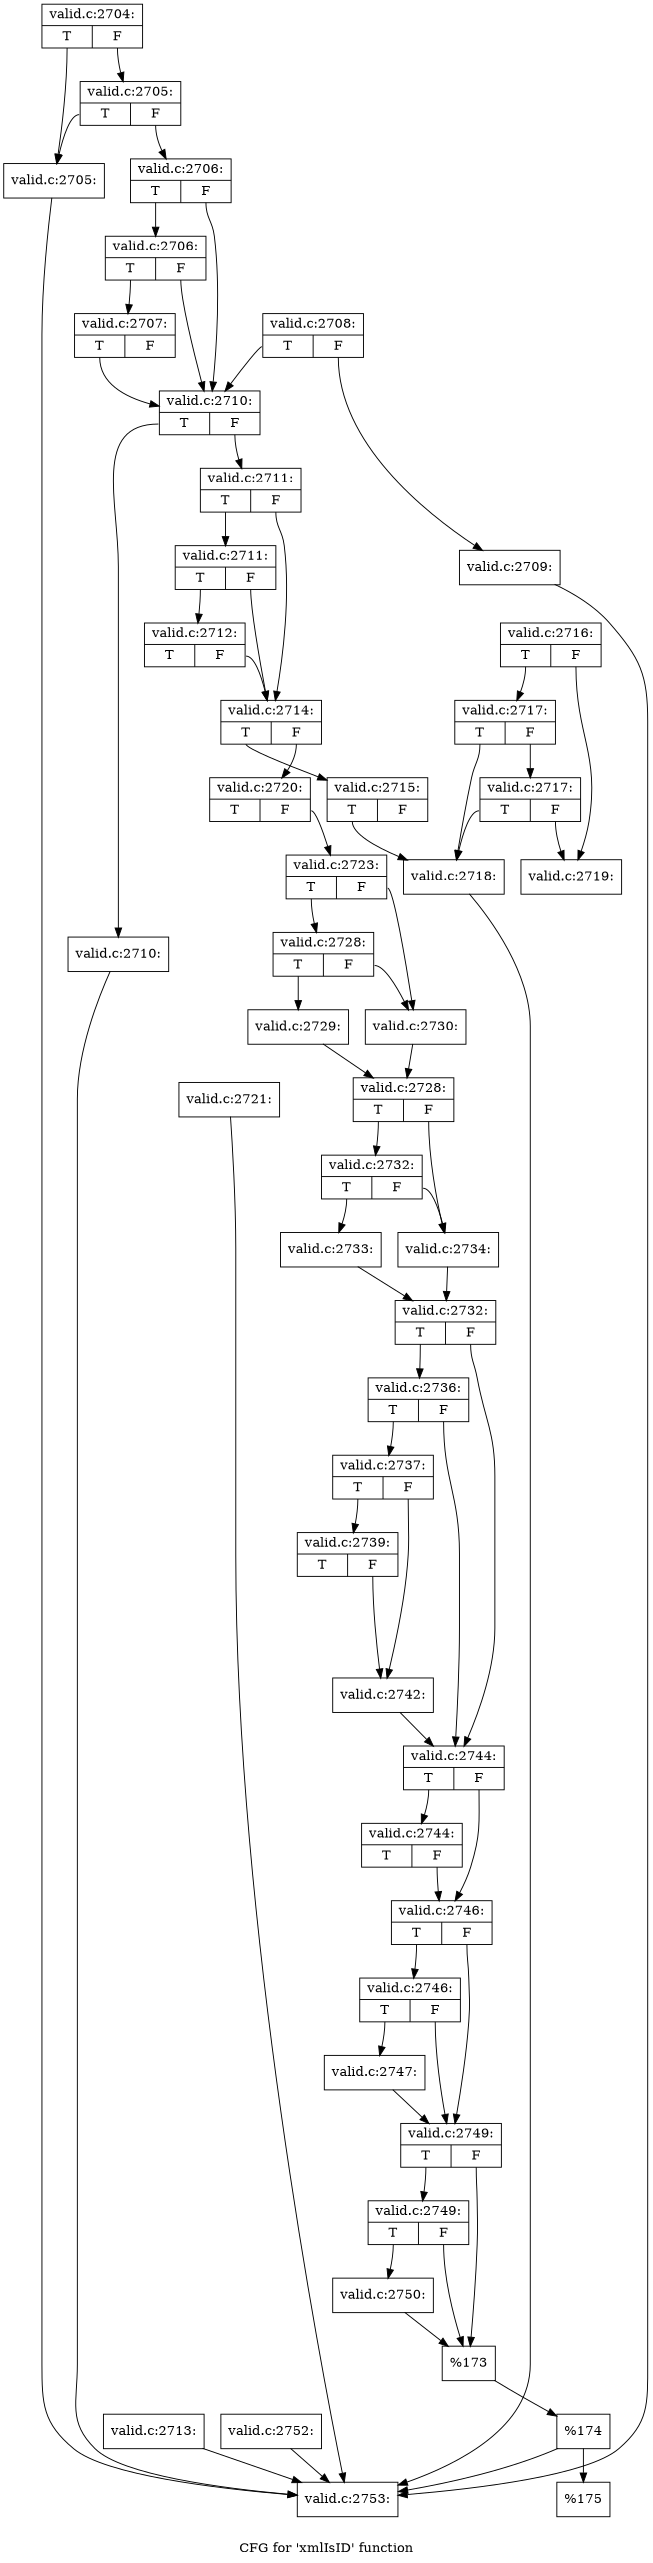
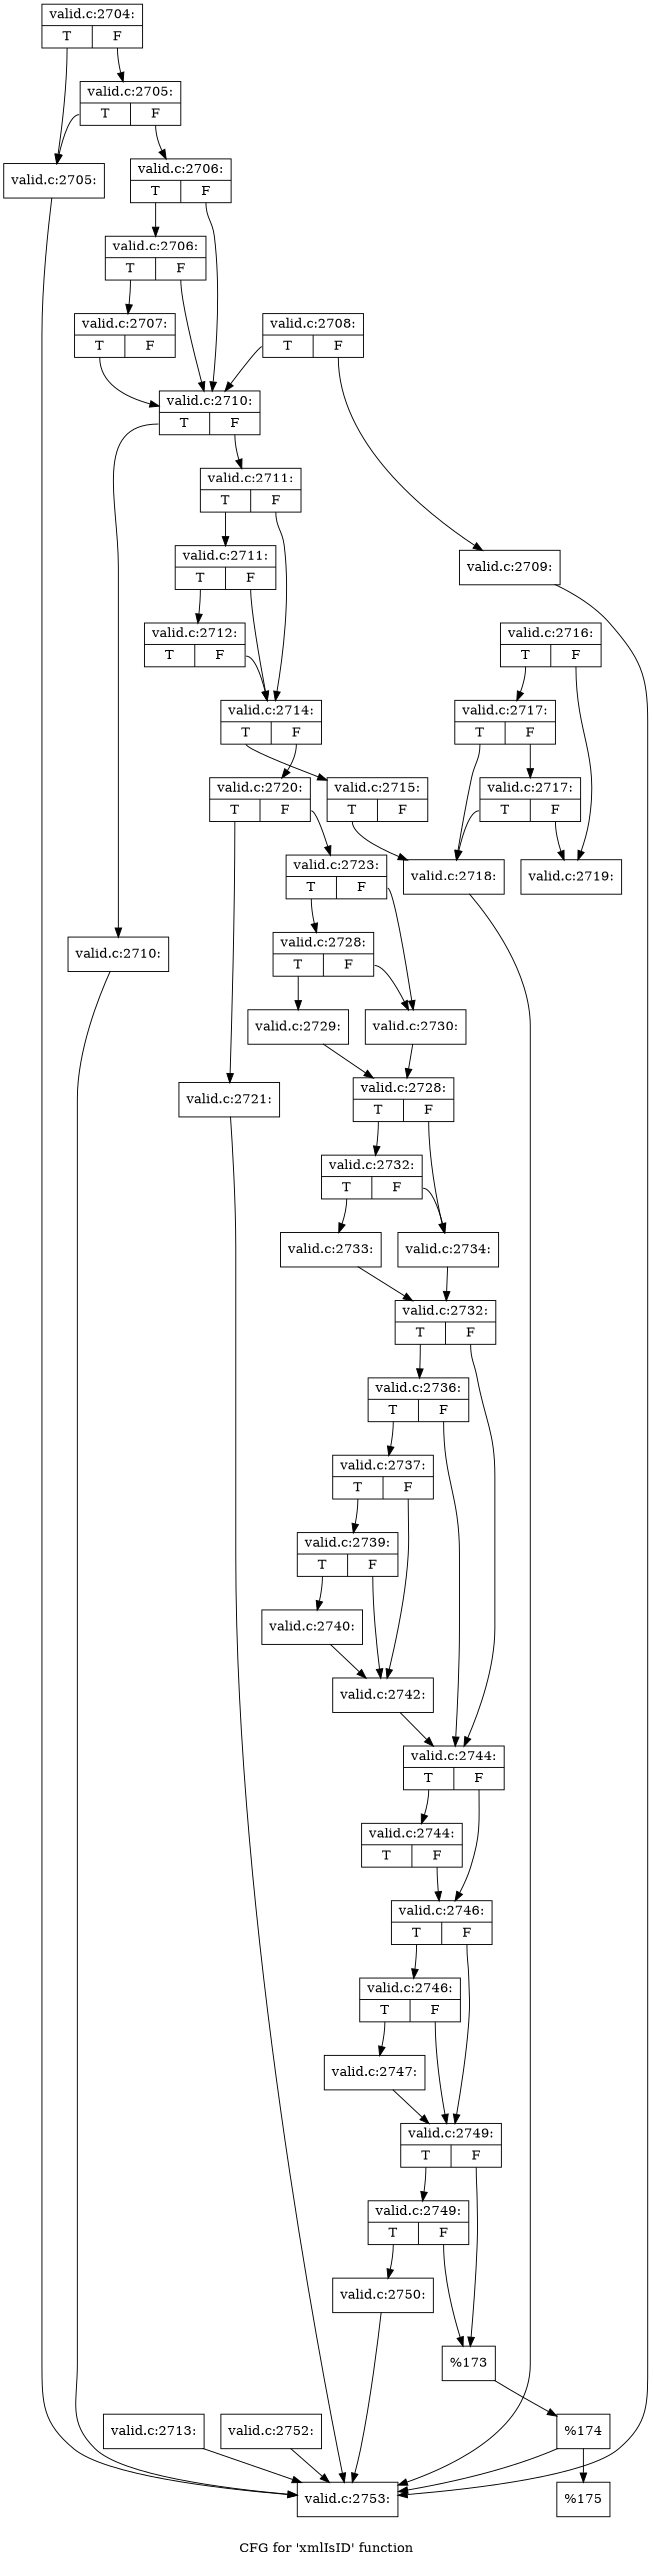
  digraph {
    label="CFG for 'xmlIsID' function"
    node [shape=record]
    edge [tailport=s0]
    n1 [label="{valid.c:2704:|{<s0>T|<s1>F}}"]
    n2 [label="{valid.c:2705:}"]
    n3 [label="{valid.c:2705:|{<s0>T|<s1>F}}"]
    n4 [label="{valid.c:2753:}"]
    n5 [label="{valid.c:2706:|{<s0>T|<s1>F}}"]
    n6 [label="{valid.c:2706:|{<s0>T|<s1>F}}"]
    n7 [label="{valid.c:2710:|{<s0>T|<s1>F}}"]
    n8 [label="{valid.c:2707:|{<s0>T|<s1>F}}"]
    n9 [label="{valid.c:2710:}"]
    n10 [label="{valid.c:2711:|{<s0>T|<s1>F}}"]
    n11 [label="{valid.c:2711:|{<s0>T|<s1>F}}"]
    n12 [label="{valid.c:2714:|{<s0>T|<s1>F}}"]
    n13 [label="{valid.c:2708:|{<s0>T|<s1>F}}"]
    n14 [label="{valid.c:2709:}"]
    n15 [label="{valid.c:2712:|{<s0>T|<s1>F}}"]
    n16 [label="{valid.c:2715:|{<s0>T|<s1>F}}"]
    n17 [label="{valid.c:2720:|{<s0>T|<s1>F}}"]
    n18 [label="{valid.c:2718:}"]
    n19 [label="{valid.c:2721:}"]
    n20 [label="{valid.c:2723:|{<s0>T|<s1>F}}"]
    n21 [label="{valid.c:2713:}"]
    n22 [label="{valid.c:2716:|{<s0>T|<s1>F}}"]
    n23 [label="{valid.c:2717:|{<s0>T|<s1>F}}"]
    n24 [label="{valid.c:2719:}"]
    n25 [label="{valid.c:2728:|{<s0>T|<s1>F}}"]
    n26 [label="{valid.c:2730:}"]
    n27 [label="{valid.c:2717:|{<s0>T|<s1>F}}"]
    n28 [label="{valid.c:2729:}"]
    n29 [label="{valid.c:2728:|{<s0>T|<s1>F}}"]
    n30 [label="{valid.c:2732:|{<s0>T|<s1>F}}"]
    n31 [label="{valid.c:2734:}"]
    n32 [label="{valid.c:2733:}"]
    n33 [label="{valid.c:2732:|{<s0>T|<s1>F}}"]
    n34 [label="{valid.c:2736:|{<s0>T|<s1>F}}"]
    n35 [label="{valid.c:2744:|{<s0>T|<s1>F}}"]
    n36 [label="{valid.c:2737:|{<s0>T|<s1>F}}"]
    n37 [label="{valid.c:2744:|{<s0>T|<s1>F}}"]
    n38 [label="{valid.c:2746:|{<s0>T|<s1>F}}"]
    n39 [label="{valid.c:2739:|{<s0>T|<s1>F}}"]
    n40 [label="{valid.c:2742:}"]
    n41 [label="{valid.c:2746:|{<s0>T|<s1>F}}"]
    n42 [label="{valid.c:2749:|{<s0>T|<s1>F}}"]
+   n43 [label="{valid.c:2740:}"]
    n44 [label="{valid.c:2747:}"]
    n45 [label="{valid.c:2749:|{<s0>T|<s1>F}}"]
    n46 [label="{%173}"]
    n47 [label="{valid.c:2750:}"]
    n48 [label="{%174}"]
    n49 [label="{%175}"]
    n50 [label="{valid.c:2752:}"]
    n1 -> n2
    n1 -> n3 [tailport=s1]
    n2 -> n4
    n3 -> n2
    n3 -> n5 [tailport=s1]
    n5 -> n6
    n5 -> n7 [tailport=s1]
    n6 -> n7 [tailport=s1]
    n6 -> n8
    n7 -> n9
    n7 -> n10 [tailport=s1]
    n8 -> n7
    n9 -> n4
    n10 -> n11
    n10 -> n12 [tailport=s1]
    n11 -> n12 [tailport=s1]
    n11 -> n15
    n12 -> n16
    n12 -> n17 [tailport=s1]
    n13 -> n7
    n13 -> n14 [tailport=s1]
    n14 -> n4
    n15 -> n12 [tailport=s1]
    n16 -> n18
+   n17 -> n19
    n17 -> n20 [tailport=s1]
    n18 -> n4
    n19 -> n4
    n20 -> n25
    n20 -> n26 [tailport=s1]
    n21 -> n4
    n22 -> n23
    n22 -> n24 [tailport=s1]
    n23 -> n18
    n23 -> n27 [tailport=s1]
    n25 -> n26 [tailport=s1]
    n25 -> n28
    n26 -> n29
    n27 -> n18
    n27 -> n24 [tailport=s1]
    n28 -> n29
    n29 -> n30
    n29 -> n31 [tailport=s1]
    n30 -> n31 [tailport=s1]
    n30 -> n32
    n31 -> n33
    n32 -> n33
    n33 -> n34
    n33 -> n35 [tailport=s1]
    n34 -> n35 [tailport=s1]
    n34 -> n36
    n35 -> n37
    n35 -> n38 [tailport=s1]
    n36 -> n39
    n36 -> n40 [tailport=s1]
    n37 -> n38 [tailport=s1]
    n38 -> n41
    n38 -> n42 [tailport=s1]
    n39 -> n40 [tailport=s1]
+   n39 -> n43
    n40 -> n35
    n41 -> n42 [tailport=s1]
    n41 -> n44
    n42 -> n45
    n42 -> n46 [tailport=s1]
+   n43 -> n40
    n44 -> n42
    n45 -> n46 [tailport=s1]
    n45 -> n47
    n46 -> n48
-   n47 -> n46
+   n47 -> n4
    n48 -> n4
    n48 -> n49
    n50 -> n4
  }
